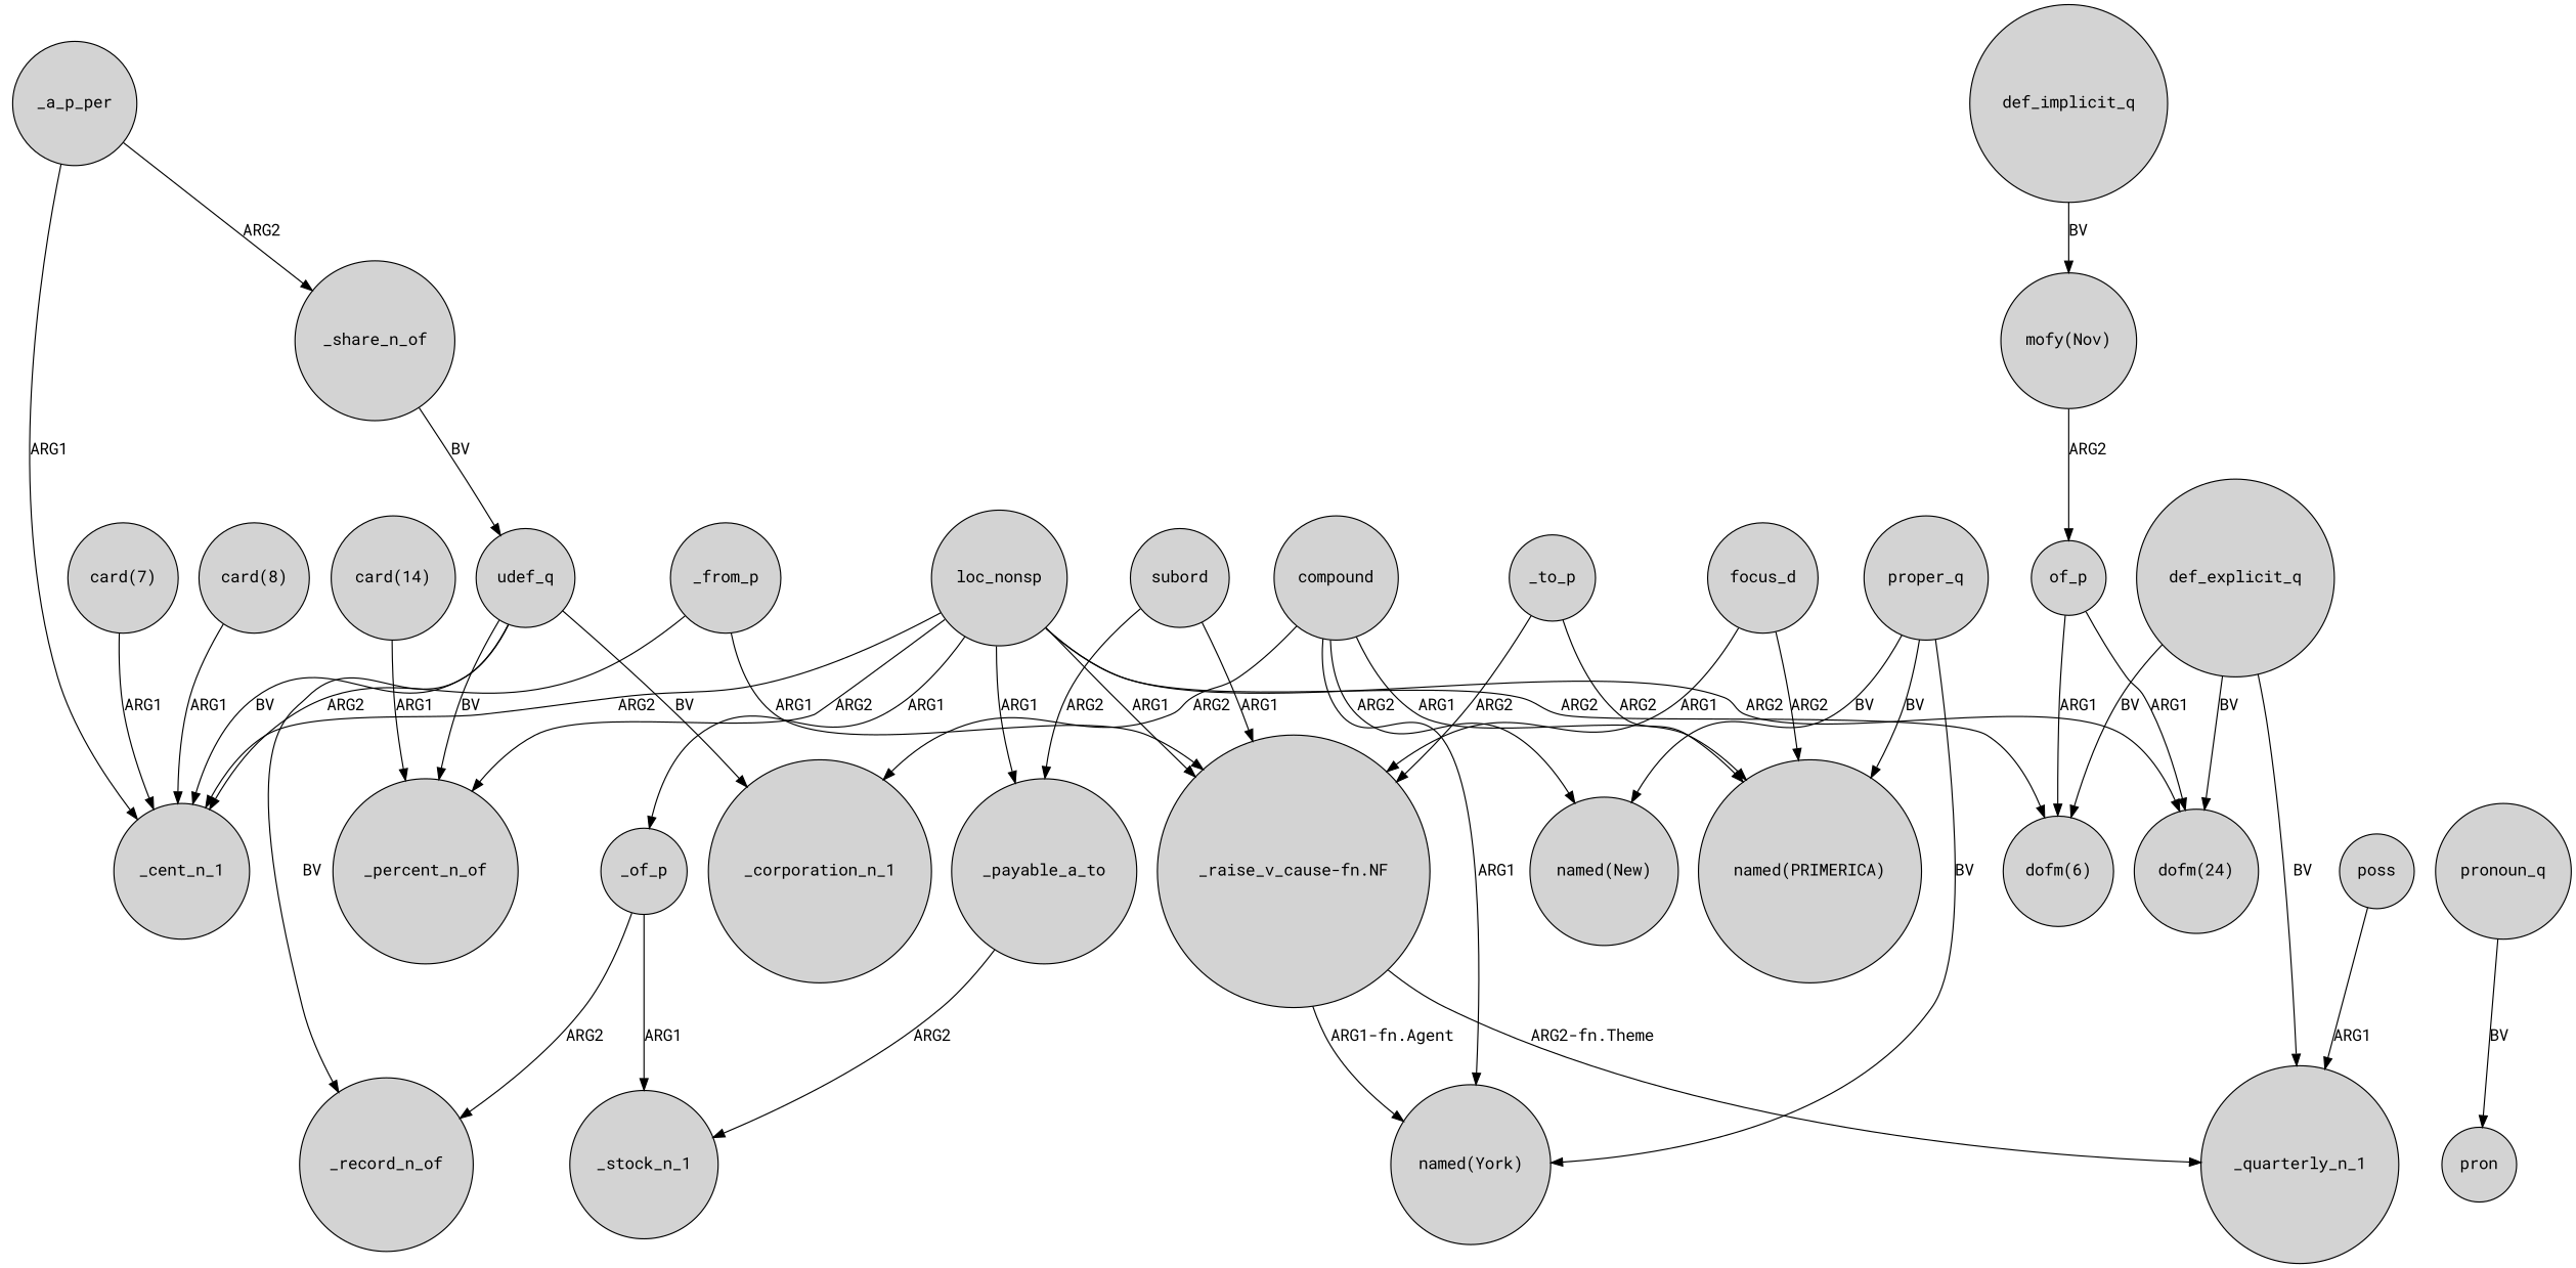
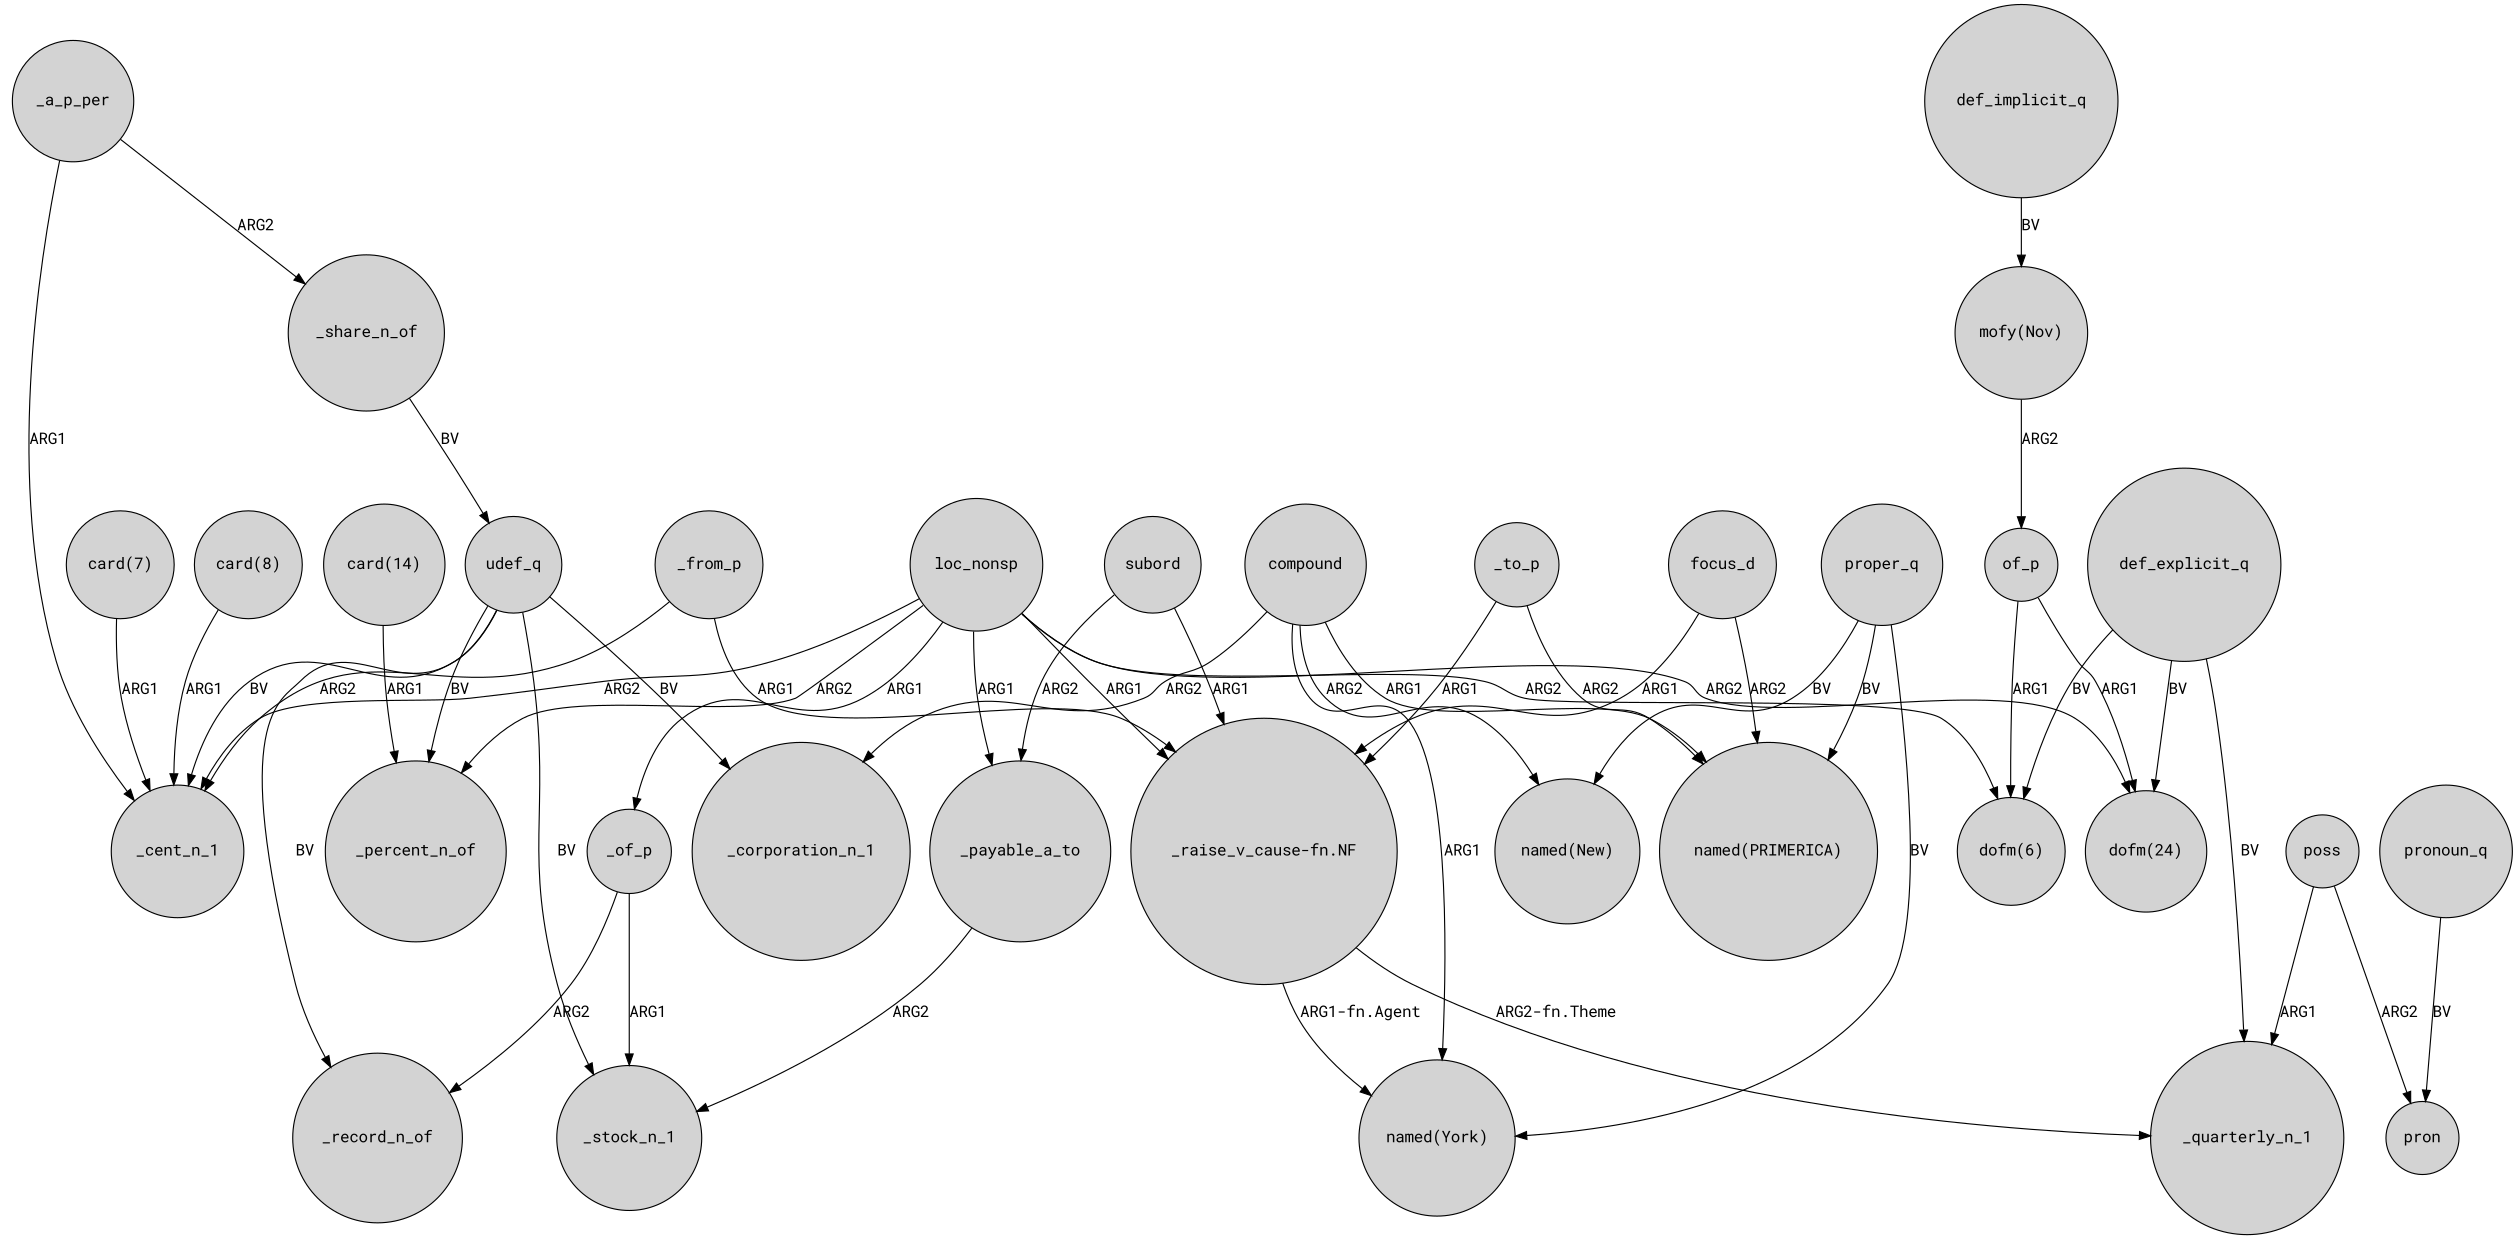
  digraph {
    fontname="Roboto Mono"
    node [fontname="Roboto Mono" shape=circle style=filled]
    edge [fontname="Roboto Mono"]
    loc_nonsp
    _cent_n_1
    "_raise_v_cause-fn.NF"
    _payable_a_to
    "dofm(24)"
    "dofm(6)"
    _percent_n_of
    _of_p
    "named(York)"
    _quarterly_n_1
    _stock_n_1
    compound
    "named(New)"
    "named(PRIMERICA)"
    _corporation_n_1
    subord
    poss
    pron
    proper_q
    focus_d
    udef_q
    _record_n_of
    _share_n_of
    _a_p_per
    def_explicit_q
    of_p
    "mofy(Nov)"
    _from_p
    pronoun_q
    "card(8)"
    _to_p
    "card(14)"
    "card(7)"
    def_implicit_q
    loc_nonsp -> _cent_n_1 [label=ARG2]
    loc_nonsp -> "_raise_v_cause-fn.NF" [label=ARG1]
    loc_nonsp -> _payable_a_to [label=ARG1]
    loc_nonsp -> "dofm(24)" [label=ARG2]
    loc_nonsp -> "dofm(6)" [label=ARG2]
    loc_nonsp -> _percent_n_of [label=ARG2]
    loc_nonsp -> _of_p [label=ARG1]
    "_raise_v_cause-fn.NF" -> "named(York)" [label="ARG1-fn.Agent"]
    "_raise_v_cause-fn.NF" -> _quarterly_n_1 [label="ARG2-fn.Theme"]
    _payable_a_to -> _stock_n_1 [label=ARG2]
    _of_p -> _stock_n_1 [label=ARG1]
    _of_p -> _record_n_of [label=ARG2]
    compound -> "named(York)" [label=ARG1]
    compound -> "named(New)" [label=ARG2]
    compound -> "named(PRIMERICA)" [label=ARG1]
    compound -> _corporation_n_1 [label=ARG2]
    subord -> "_raise_v_cause-fn.NF" [label=ARG1]
    subord -> _payable_a_to [label=ARG2]
    poss -> _quarterly_n_1 [label=ARG1]
+   poss -> pron [label=ARG2]
    proper_q -> "named(York)" [label=BV]
    proper_q -> "named(New)" [label=BV]
    proper_q -> "named(PRIMERICA)" [label=BV]
    focus_d -> "_raise_v_cause-fn.NF" [label=ARG1]
    focus_d -> "named(PRIMERICA)" [label=ARG2]
    udef_q -> _cent_n_1 [label=BV]
    udef_q -> _percent_n_of [label=BV]
+   udef_q -> _stock_n_1 [label=BV]
    udef_q -> _corporation_n_1 [label=BV]
    udef_q -> _record_n_of [label=BV]
    _share_n_of -> udef_q [label=BV]
    _a_p_per -> _cent_n_1 [label=ARG1]
    _a_p_per -> _share_n_of [label=ARG2]
    def_explicit_q -> "dofm(24)" [label=BV]
    def_explicit_q -> "dofm(6)" [label=BV]
    def_explicit_q -> _quarterly_n_1 [label=BV]
    of_p -> "dofm(24)" [label=ARG1]
    of_p -> "dofm(6)" [label=ARG1]
    "mofy(Nov)" -> of_p [label=ARG2]
    _from_p -> _cent_n_1 [label=ARG2]
    _from_p -> "_raise_v_cause-fn.NF" [label=ARG1]
    pronoun_q -> pron [label=BV]
    "card(8)" -> _cent_n_1 [label=ARG1]
-   _to_p -> "_raise_v_cause-fn.NF" [label=ARG2]
+   _to_p -> "_raise_v_cause-fn.NF" [label=ARG1]
    _to_p -> "named(PRIMERICA)" [label=ARG2]
    "card(14)" -> _percent_n_of [label=ARG1]
    "card(7)" -> _cent_n_1 [label=ARG1]
    def_implicit_q -> "mofy(Nov)" [label=BV]
  }
